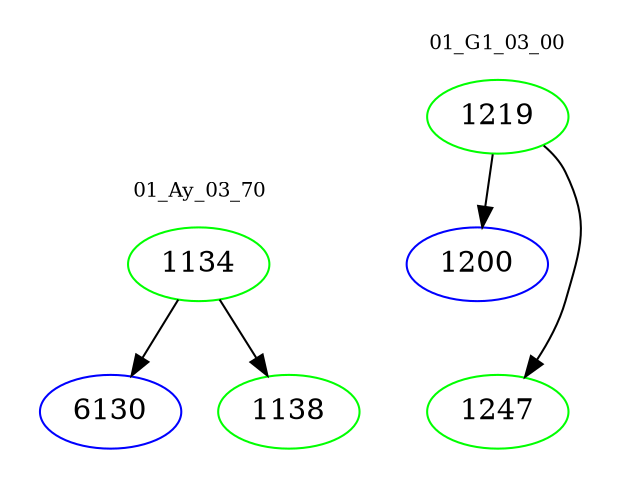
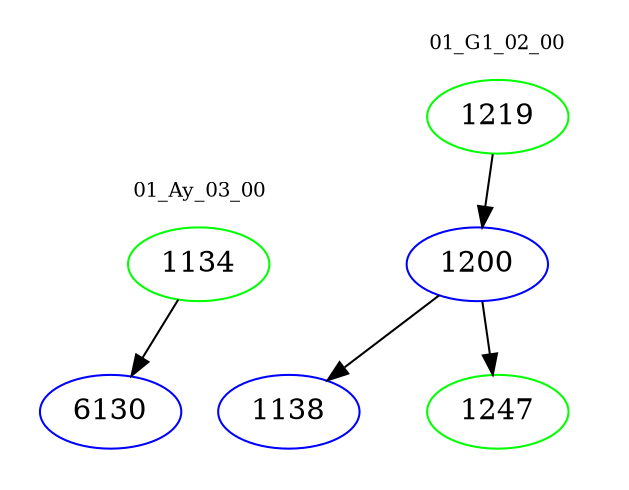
  digraph {
    node [color=green]
    edge [color=black]
    n1 [label=1134]
    n2 [color=blue label=6130]
-   n3 [label=1138]
+   n3 [color=blue label=1138]
    n4 [label=1219]
    n5 [color=blue label=1200]
    n6 [label=1247]
    subgraph cluster_1 {
      color=white
      fontsize=10
-     label="01_Ay_03_70"
+     label="01_Ay_03_00"
      n1
      n2
      n3
    }
    subgraph cluster_2 {
      color=white
      fontsize=10
-     label="01_G1_03_00"
+     label="01_G1_02_00"
      n4
      n5
      n6
    }
    n1 -> n2
-   n1 -> n3
+   n5 -> n3
    n4 -> n5
-   n4 -> n6
+   n5 -> n6
  }
